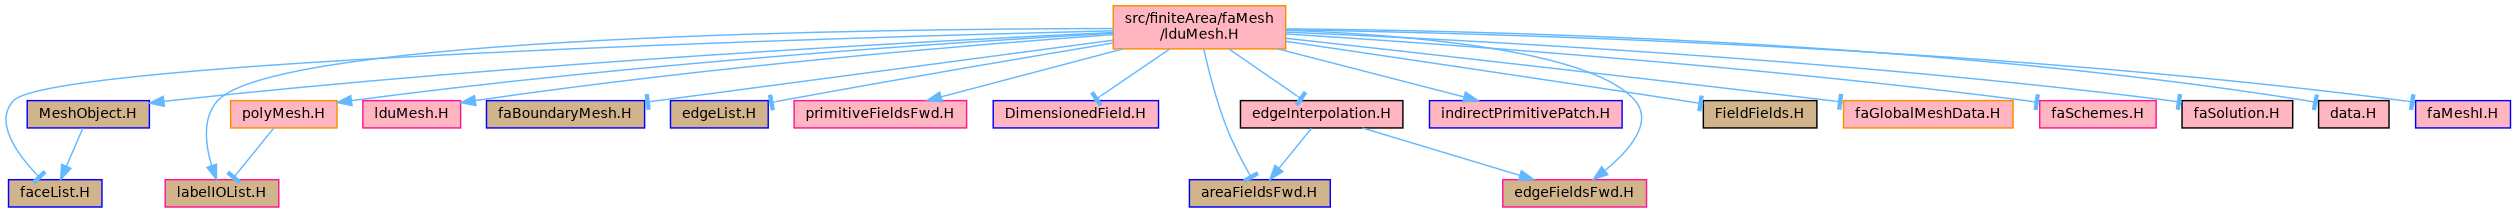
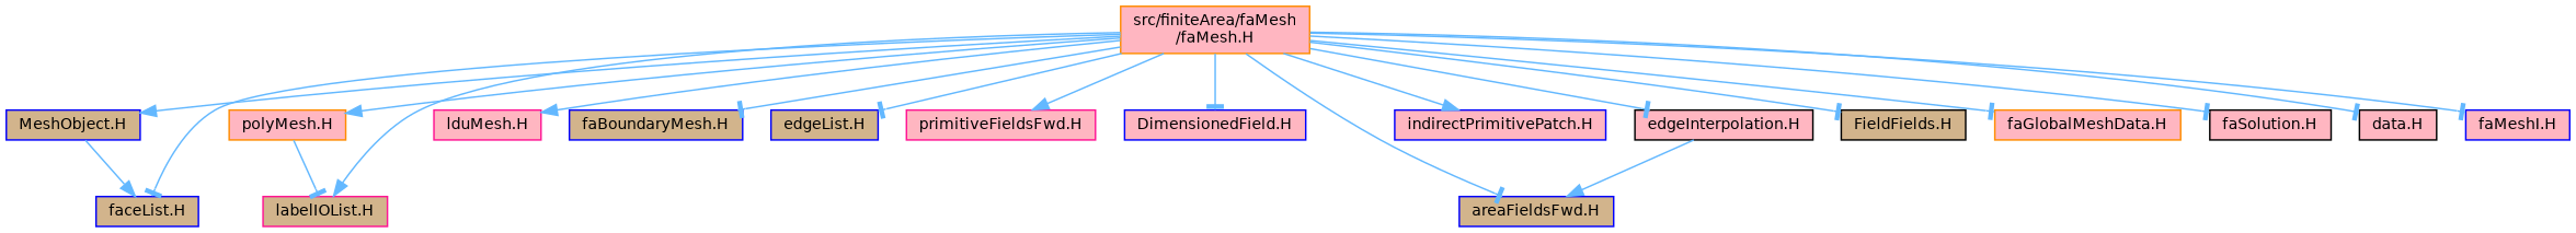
  digraph {
    node [color=blue fillcolor=lightpink fontname=Helvetica fontsize=10 shape=box style=filled]
    edge [arrowhead=tee color=steelblue1 fontname=Helvetica fontsize=10 labelfontname=Helvetica labelfontsize=10 style=solid]
-   n1 [color=darkorange fontcolor=black height=0.2 label="src/finiteArea/faMesh\l/lduMesh.H" width=0.4]
+   n1 [color=darkorange fontcolor=black height=0.2 label="src/finiteArea/faMesh\l/faMesh.H" width=0.4]
    n2 [fillcolor=tan height=0.2 label="MeshObject.H" width=0.4]
    n3 [color=darkorange height=0.2 label="polyMesh.H" width=0.4]
    n4 [fillcolor=tan height=0.2 label="faceList.H" width=0.4]
    n5 [color=deeppink fillcolor=tan height=0.2 label="labelIOList.H" width=0.4]
    n6 [color=deeppink height=0.2 label="lduMesh.H" width=0.4]
    n7 [fillcolor=tan height=0.2 label="faBoundaryMesh.H" width=0.4]
    n8 [fillcolor=tan height=0.2 label="edgeList.H" width=0.4]
    n9 [color=deeppink height=0.2 label="primitiveFieldsFwd.H" width=0.4]
    n10 [height=0.2 label="DimensionedField.H" width=0.4]
    n11 [fillcolor=tan height=0.2 label="areaFieldsFwd.H" width=0.4]
-   n12 [color=deeppink fillcolor=tan height=0.2 label="edgeFieldsFwd.H" width=0.4]
    n13 [height=0.2 label="indirectPrimitivePatch.H" width=0.4]
    n14 [color=black height=0.2 label="edgeInterpolation.H" width=0.4]
    n15 [color=black fillcolor=tan height=0.2 label="FieldFields.H" width=0.4]
    n16 [color=darkorange height=0.2 label="faGlobalMeshData.H" width=0.4]
-   n17 [color=deeppink height=0.2 label="faSchemes.H" width=0.4]
    n18 [color=black height=0.2 label="faSolution.H" width=0.4]
    n19 [color=black height=0.2 label="data.H" width=0.4]
    n20 [height=0.2 label="faMeshI.H" width=0.4]
    n1 -> n2 [arrowhead=normal]
    n1 -> n3 [arrowhead=normal]
    n1 -> n4
    n1 -> n5 [arrowhead=normal]
    n1 -> n6 [arrowhead=normal]
    n1 -> n7
    n1 -> n8
    n1 -> n9 [arrowhead=normal]
    n1 -> n10
    n1 -> n11
-   n1 -> n12 [arrowhead=normal]
    n1 -> n13 [arrowhead=normal]
    n1 -> n14
    n1 -> n15
    n1 -> n16
-   n1 -> n17
    n1 -> n18
    n1 -> n19
    n1 -> n20
    n2 -> n4 [arrowhead=normal]
    n3 -> n5
    n14 -> n11 [arrowhead=normal]
-   n14 -> n12 [arrowhead=normal]
  }
